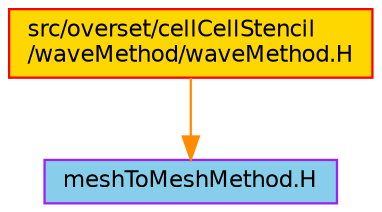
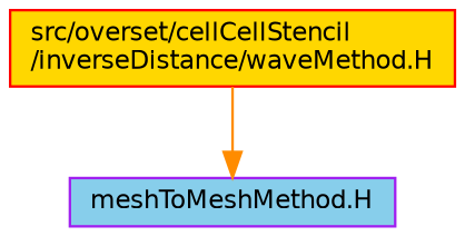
  digraph {
    node [fontname=Helvetica fontsize=10 shape=box style=filled]
-   n1 [color=red fillcolor=gold fontcolor=black height=0.2 label="src/overset/cellCellStencil\l/waveMethod/waveMethod.H" width=0.4]
+   n1 [color=red fillcolor=gold fontcolor=black height=0.2 label="src/overset/cellCellStencil\l/inverseDistance/waveMethod.H" width=0.4]
    n2 [color=purple fillcolor=skyblue height=0.2 label="meshToMeshMethod.H" width=0.4]
    n1 -> n2 [color=darkorange fontname=Helvetica fontsize=10 labelfontname=Helvetica labelfontsize=10 style=solid]
  }
